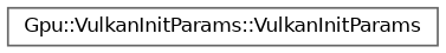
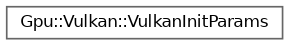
  digraph {
    rankdir=LR
-   n1 [color=grey40 fillcolor=white fontname=Helvetica fontsize=10 height=0.2 label="Gpu::VulkanInitParams::VulkanInitParams" shape=box style=filled width=0.4]
+   n1 [color=grey40 fillcolor=white fontname=Helvetica fontsize=10 height=0.2 label="Gpu::Vulkan::VulkanInitParams" shape=box style=filled width=0.4]
  }
